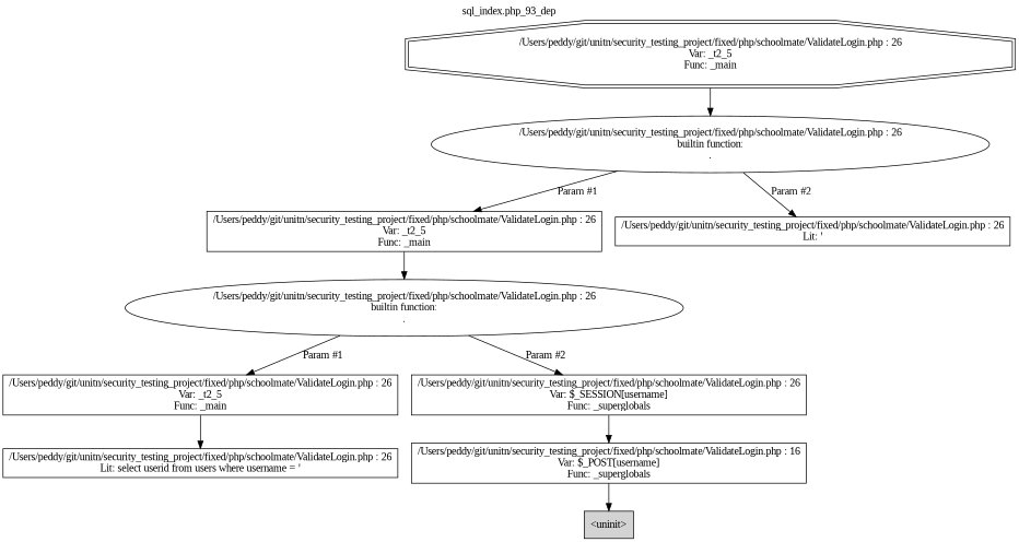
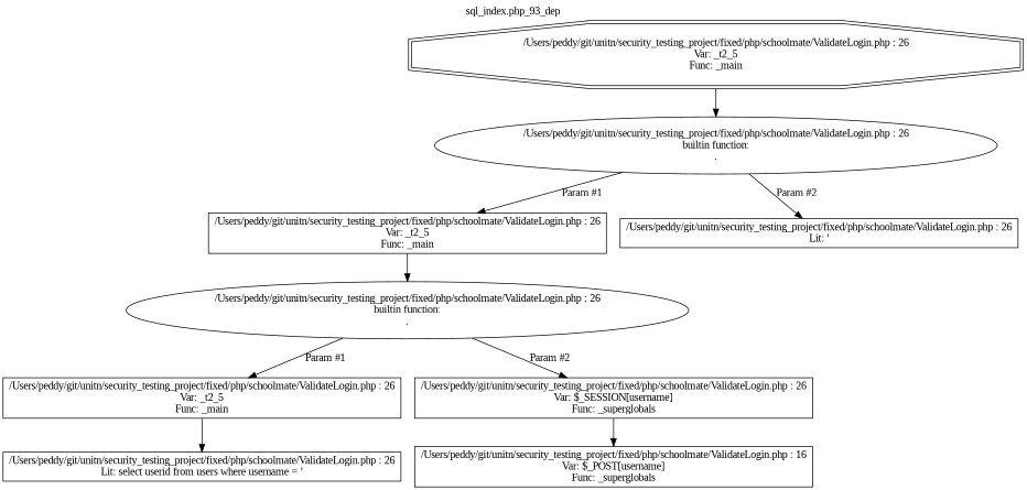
  digraph {
    label="sql_index.php_93_dep"
    labelloc=t
    fontname="Liberation Serif"
    node [shape=box fontname="Liberation Serif"]
    edge [fontname="Liberation Serif"]
    n1 [label="/Users/peddy/git/unitn/security_testing_project/fixed/php/schoolmate/ValidateLogin.php : 26\nVar: _t2_5\nFunc: _main\n" shape=doubleoctagon]
    n2 [label="/Users/peddy/git/unitn/security_testing_project/fixed/php/schoolmate/ValidateLogin.php : 26\nbuiltin function:\n.\n" shape=ellipse]
    n3 [label="/Users/peddy/git/unitn/security_testing_project/fixed/php/schoolmate/ValidateLogin.php : 26\nVar: _t2_5\nFunc: _main\n"]
    n4 [label="/Users/peddy/git/unitn/security_testing_project/fixed/php/schoolmate/ValidateLogin.php : 26\nLit: '\n"]
    n5 [label="/Users/peddy/git/unitn/security_testing_project/fixed/php/schoolmate/ValidateLogin.php : 26\nbuiltin function:\n.\n" shape=ellipse]
    n6 [label="/Users/peddy/git/unitn/security_testing_project/fixed/php/schoolmate/ValidateLogin.php : 26\nVar: _t2_5\nFunc: _main\n"]
    n7 [label="/Users/peddy/git/unitn/security_testing_project/fixed/php/schoolmate/ValidateLogin.php : 26\nVar: $_SESSION[username]\nFunc: _superglobals\n"]
    n8 [label="/Users/peddy/git/unitn/security_testing_project/fixed/php/schoolmate/ValidateLogin.php : 26\nLit: select userid from users where username = '\n"]
    n9 [label="/Users/peddy/git/unitn/security_testing_project/fixed/php/schoolmate/ValidateLogin.php : 16\nVar: $_POST[username]\nFunc: _superglobals\n"]
-   n10 [label="<uninit>" style=filled]
    n1 -> n2
    n2 -> n3 [label="Param #1"]
    n2 -> n4 [label="Param #2"]
    n3 -> n5
    n5 -> n6 [label="Param #1"]
    n5 -> n7 [label="Param #2"]
    n6 -> n8
    n7 -> n9
-   n9 -> n10
  }
